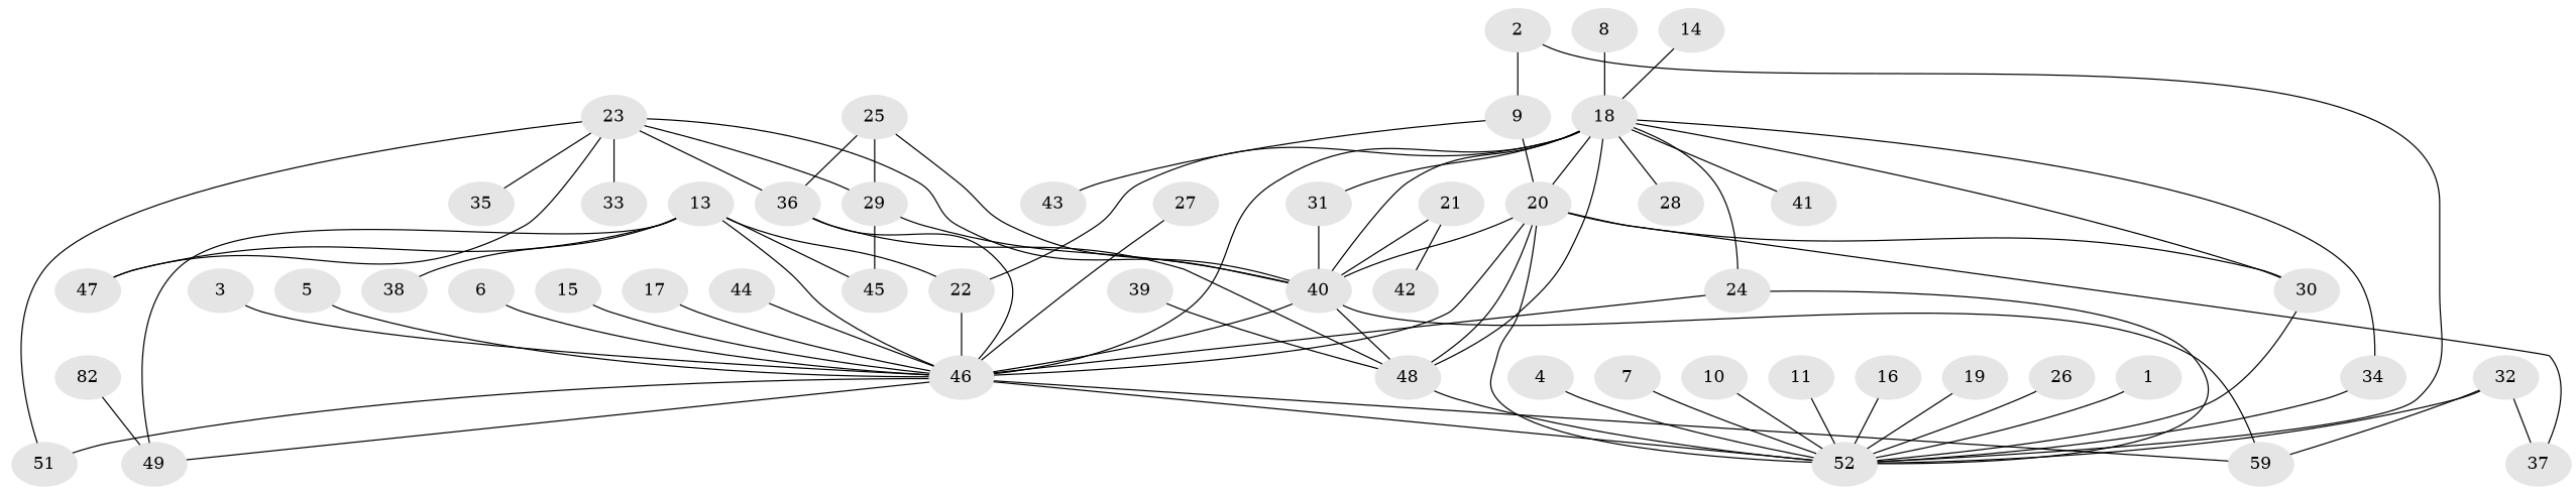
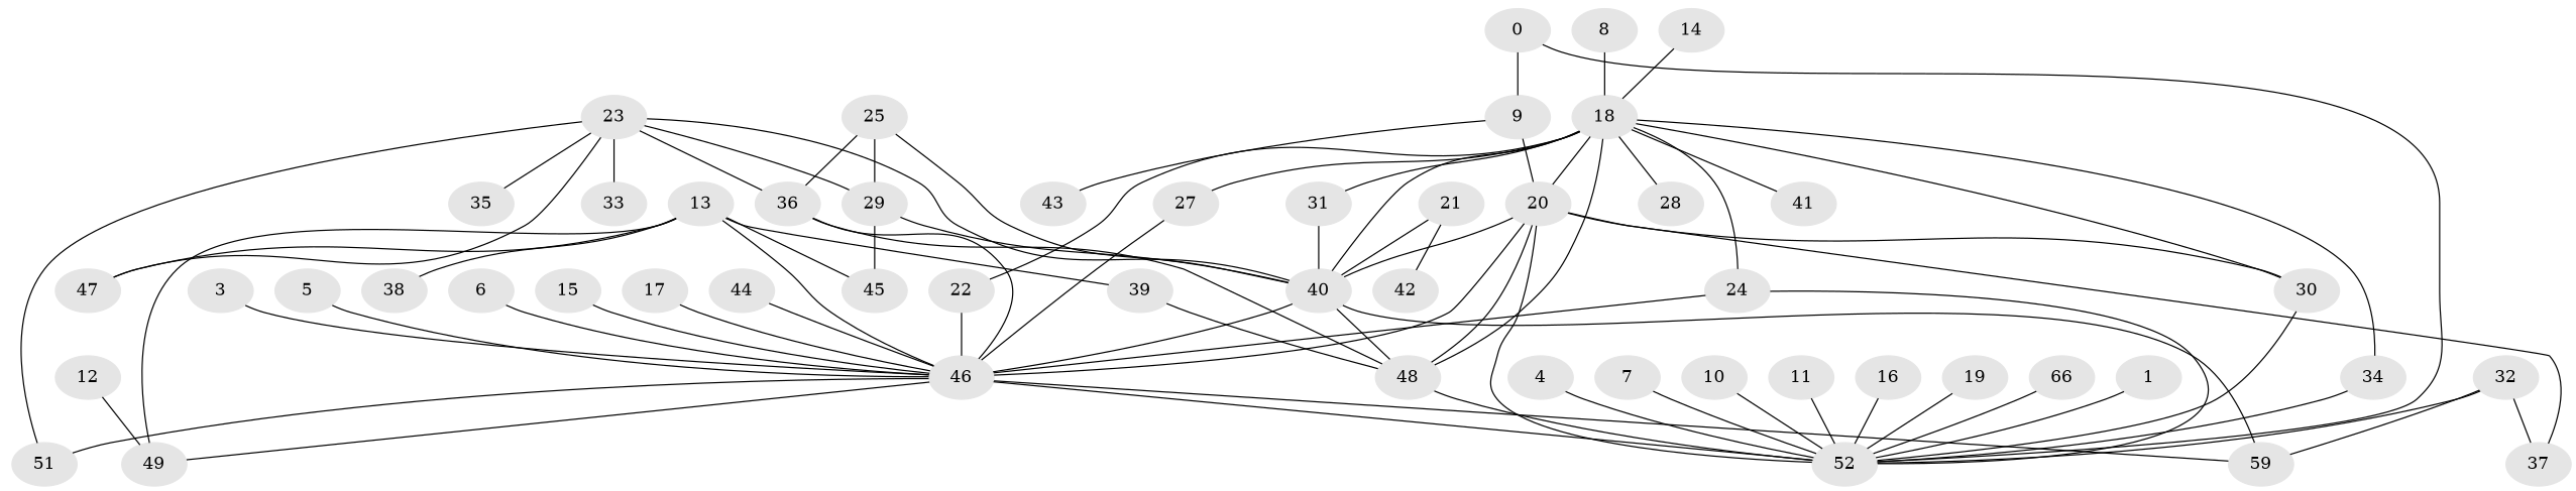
  graph {
    node [color=gray90 style=filled]
    edge [weight=1.0]
    1
    52
-   2
+   2 [label=0]
    9
    20
    43
    3
    46
    49
    51
    n11 [label=59]
    4
    5
    6
    7
    8
    18
    22
    24
    28
    30
    31
    34
    40
    41
    48
    37
    10
    11
-   12 [label=82]
+   12
    13
    38
    39
    45
    47
    14
    15
    16
    17
    19
    21
    42
    23
    29
    33
    35
    36
    25
-   26
+   26 [label=66]
    27
    32
    44
    1 -- 52
    2 -- 52
    2 -- 9
    9 -- 20
    9 -- 43
    20 -- 52 [weight=2.0]
    20 -- 46
    20 -- 30
    20 -- 40
    20 -- 48 [weight=3.0]
    20 -- 37
    3 -- 46
    46 -- 52
    46 -- 49
    46 -- 51
    46 -- n11
    4 -- 52
    5 -- 46
    6 -- 46
    7 -- 52
    8 -- 18
    18 -- 20
-   18 -- 46
+   18 -- 27
    18 -- 22
    18 -- 24 [weight=2.0]
    18 -- 28
    18 -- 30
    18 -- 31
    18 -- 34
    18 -- 40 [weight=2.0]
    18 -- 41
    18 -- 48
    22 -- 46
    24 -- 52
    24 -- 46 [weight=2.0]
    30 -- 52
    31 -- 40
    34 -- 52
    40 -- 46
    40 -- n11
    40 -- 48
    48 -- 52 [weight=2.0]
    10 -- 52
    11 -- 52
    12 -- 49
    13 -- 46
    13 -- 49
    13 -- 38
-   13 -- 22
+   13 -- 39
    13 -- 45
    13 -- 47
    39 -- 48
    14 -- 18
    15 -- 46
    16 -- 52
    17 -- 46
    19 -- 52
    21 -- 40
    21 -- 42
    23 -- 51
    23 -- 40
    23 -- 47
    23 -- 29
    23 -- 33
    23 -- 35
    23 -- 36
    29 -- 40
    29 -- 45
    36 -- 46
    36 -- 48
    25 -- 40
    25 -- 29
    25 -- 36
    26 -- 52
    27 -- 46
    32 -- 52
    32 -- n11
    32 -- 37
    44 -- 46
  }
